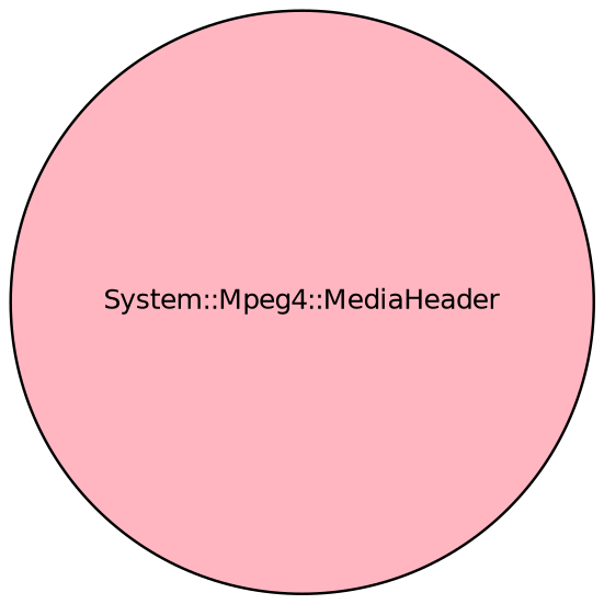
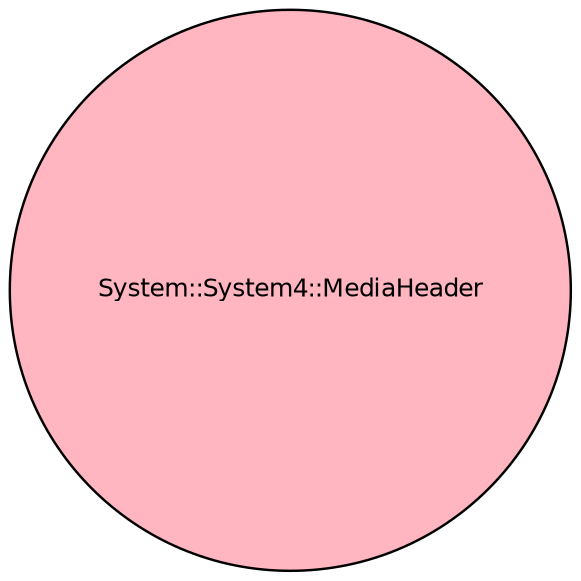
  digraph {
    rankdir=LR
-   n1 [color=black fillcolor=lightpink fontname=Helvetica fontsize=10 height=0.2 label="System::Mpeg4::MediaHeader" shape=circle style=filled width=0.4]
+   n1 [color=black fillcolor=lightpink fontname=Helvetica fontsize=10 height=0.2 label="System::System4::MediaHeader" shape=circle style=filled width=0.4]
  }
